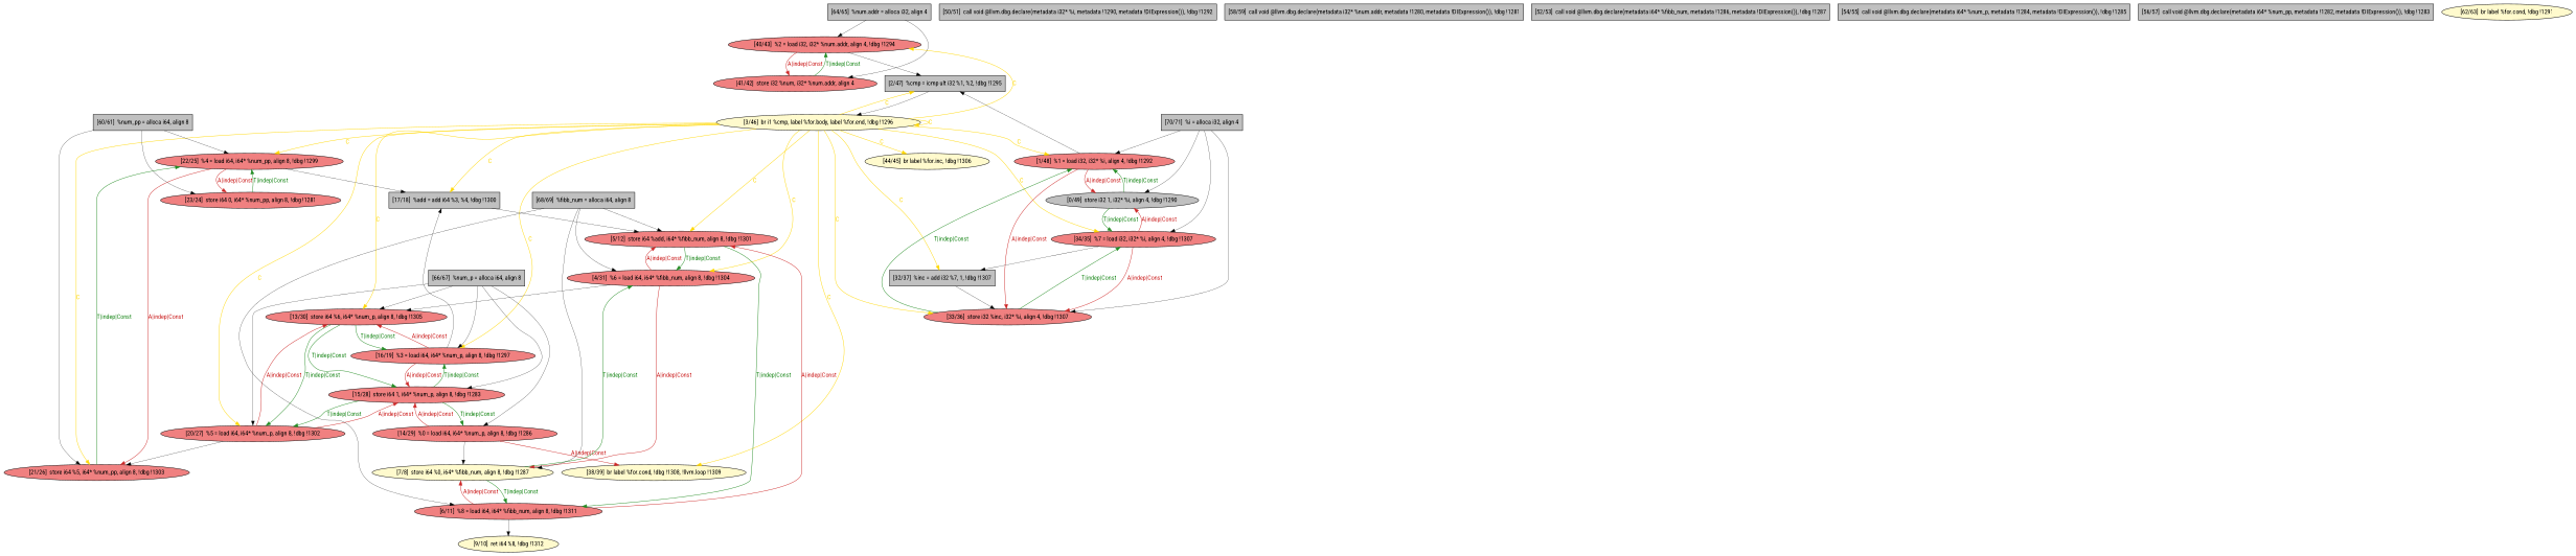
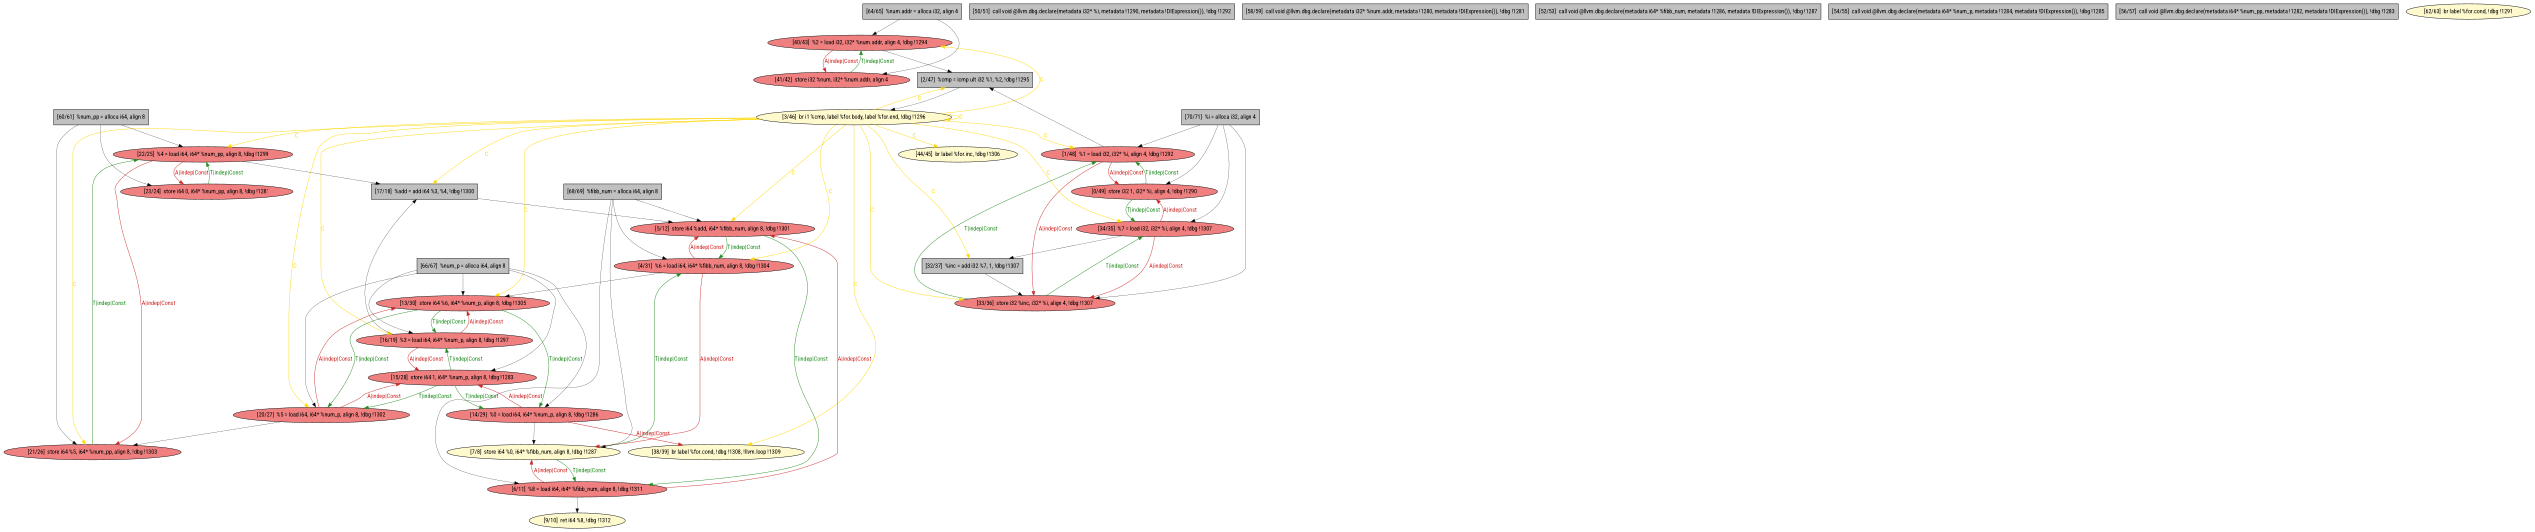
  digraph {
    fontname="Roboto Condensed"
    node [fillcolor=lightcoral fontname="Roboto Condensed" shape=ellipse style=filled]
    edge [color=black fontcolor=black fontname="Roboto Condensed" penwidth=1.0 style=solid]
    n1 [label="[40/43]  %2 = load i32, i32* %num.addr, align 4, !dbg !1294"]
    n2 [fillcolor=grey label="[2/47]  %cmp = icmp ult i32 %1, %2, !dbg !1295" shape=rectangle]
    n3 [label="[41/42]  store i32 %num, i32* %num.addr, align 4"]
    n4 [fillcolor=lemonchiffon label="[3/46]  br i1 %cmp, label %for.body, label %for.end, !dbg !1296"]
    n5 [label="[1/48]  %1 = load i32, i32* %i, align 4, !dbg !1292"]
    n6 [label="[5/12]  store i64 %add, i64* %fibb_num, align 8, !dbg !1301"]
    n7 [label="[16/19]  %3 = load i64, i64* %num_p, align 8, !dbg !1297"]
    n8 [label="[13/30]  store i64 %6, i64* %num_p, align 8, !dbg !1305"]
    n9 [label="[21/26]  store i64 %5, i64* %num_pp, align 8, !dbg !1303"]
    n10 [fillcolor=lemonchiffon label="[44/45]  br label %for.inc, !dbg !1306"]
    n11 [label="[20/27]  %5 = load i64, i64* %num_p, align 8, !dbg !1302"]
    n12 [label="[33/36]  store i32 %inc, i32* %i, align 4, !dbg !1307"]
    n13 [fillcolor=grey label="[17/18]  %add = add i64 %3, %4, !dbg !1300" shape=rectangle]
    n14 [label="[34/35]  %7 = load i32, i32* %i, align 4, !dbg !1307"]
    n15 [fillcolor=grey label="[32/37]  %inc = add i32 %7, 1, !dbg !1307" shape=rectangle]
    n16 [label="[4/31]  %6 = load i64, i64* %fibb_num, align 8, !dbg !1304"]
    n17 [label="[22/25]  %4 = load i64, i64* %num_pp, align 8, !dbg !1299"]
    n18 [fillcolor=lemonchiffon label="[38/39]  br label %for.cond, !dbg !1308, !llvm.loop !1309"]
-   n19 [fillcolor=grey label="[0/49]  store i32 1, i32* %i, align 4, !dbg !1290"]
+   n19 [label="[0/49]  store i32 1, i32* %i, align 4, !dbg !1290"]
    n20 [label="[6/11]  %8 = load i64, i64* %fibb_num, align 8, !dbg !1311"]
    n21 [label="[15/28]  store i64 1, i64* %num_p, align 8, !dbg !1283"]
    n22 [label="[14/29]  %0 = load i64, i64* %num_p, align 8, !dbg !1286"]
    n23 [fillcolor=lemonchiffon label="[7/8]  store i64 %0, i64* %fibb_num, align 8, !dbg !1287"]
    n24 [label="[23/24]  store i64 0, i64* %num_pp, align 8, !dbg !1281"]
    n25 [fillcolor=lemonchiffon label="[9/10]  ret i64 %8, !dbg !1312"]
    n26 [fillcolor=grey label="[70/71]  %i = alloca i32, align 4" shape=rectangle]
    n27 [fillcolor=grey label="[50/51]  call void @llvm.dbg.declare(metadata i32* %i, metadata !1290, metadata !DIExpression()), !dbg !1292" shape=rectangle]
    n28 [fillcolor=grey label="[68/69]  %fibb_num = alloca i64, align 8" shape=rectangle]
    n29 [fillcolor=grey label="[58/59]  call void @llvm.dbg.declare(metadata i32* %num.addr, metadata !1280, metadata !DIExpression()), !dbg !1281" shape=rectangle]
    n30 [fillcolor=grey label="[52/53]  call void @llvm.dbg.declare(metadata i64* %fibb_num, metadata !1286, metadata !DIExpression()), !dbg !1287" shape=rectangle]
    n31 [fillcolor=grey label="[54/55]  call void @llvm.dbg.declare(metadata i64* %num_p, metadata !1284, metadata !DIExpression()), !dbg !1285" shape=rectangle]
    n32 [fillcolor=grey label="[56/57]  call void @llvm.dbg.declare(metadata i64* %num_pp, metadata !1282, metadata !DIExpression()), !dbg !1283" shape=rectangle]
    n33 [fillcolor=grey label="[60/61]  %num_pp = alloca i64, align 8" shape=rectangle]
    n34 [fillcolor=lemonchiffon label="[62/63]  br label %for.cond, !dbg !1291"]
    n35 [fillcolor=grey label="[64/65]  %num.addr = alloca i32, align 4" shape=rectangle]
    n36 [fillcolor=grey label="[66/67]  %num_p = alloca i64, align 8" shape=rectangle]
    n1 -> n2 [penwidth=0.5]
    n1 -> n3 [color=firebrick3 fontcolor=firebrick3 label="A|indep|Const"]
    n2 -> n4 [penwidth=0.5]
    n3 -> n1 [color=forestgreen fontcolor=forestgreen label="T|indep|Const"]
    n4 -> n1 [color=gold fontcolor=gold label=C]
    n4 -> n2 [color=gold fontcolor=gold label=C]
    n4 -> n4 [color=gold fontcolor=gold label=C]
    n4 -> n5 [color=gold fontcolor=gold label=C]
    n4 -> n6 [color=gold fontcolor=gold label=C]
    n4 -> n7 [color=gold fontcolor=gold label=C]
    n4 -> n8 [color=gold fontcolor=gold label=C]
    n4 -> n9 [color=gold fontcolor=gold label=C]
    n4 -> n10 [color=gold fontcolor=gold label=C]
    n4 -> n11 [color=gold fontcolor=gold label=C]
    n4 -> n12 [color=gold fontcolor=gold label=C]
    n4 -> n13 [color=gold fontcolor=gold label=C]
    n4 -> n14 [color=gold fontcolor=gold label=C]
    n4 -> n15 [color=gold fontcolor=gold label=C]
    n4 -> n16 [color=gold fontcolor=gold label=C]
    n4 -> n17 [color=gold fontcolor=gold label=C]
    n4 -> n18 [color=gold fontcolor=gold label=C]
    n5 -> n2 [penwidth=0.5]
    n5 -> n12 [color=firebrick3 fontcolor=firebrick3 label="A|indep|Const"]
    n5 -> n19 [color=firebrick3 fontcolor=firebrick3 label="A|indep|Const"]
    n6 -> n16 [color=forestgreen fontcolor=forestgreen label="T|indep|Const"]
    n6 -> n20 [color=forestgreen fontcolor=forestgreen label="T|indep|Const"]
    n7 -> n8 [color=firebrick3 fontcolor=firebrick3 label="A|indep|Const"]
    n7 -> n13 [penwidth=0.5]
    n7 -> n21 [color=firebrick3 fontcolor=firebrick3 label="A|indep|Const"]
    n8 -> n7 [color=forestgreen fontcolor=forestgreen label="T|indep|Const"]
    n8 -> n11 [color=forestgreen fontcolor=forestgreen label="T|indep|Const"]
-   n8 -> n21 [color=forestgreen fontcolor=forestgreen label="T|indep|Const"]
+   n8 -> n22 [color=forestgreen fontcolor=forestgreen label="T|indep|Const"]
    n9 -> n17 [color=forestgreen fontcolor=forestgreen label="T|indep|Const"]
    n11 -> n8 [color=firebrick3 fontcolor=firebrick3 label="A|indep|Const"]
    n11 -> n9 [penwidth=0.5]
    n11 -> n21 [color=firebrick3 fontcolor=firebrick3 label="A|indep|Const"]
    n12 -> n5 [color=forestgreen fontcolor=forestgreen label="T|indep|Const"]
    n12 -> n14 [color=forestgreen fontcolor=forestgreen label="T|indep|Const"]
    n13 -> n6 [penwidth=0.5]
    n14 -> n12 [color=firebrick3 fontcolor=firebrick3 label="A|indep|Const"]
    n14 -> n15 [penwidth=0.5]
    n14 -> n19 [color=firebrick3 fontcolor=firebrick3 label="A|indep|Const"]
    n15 -> n12 [penwidth=0.5]
    n16 -> n6 [color=firebrick3 fontcolor=firebrick3 label="A|indep|Const"]
    n16 -> n8 [penwidth=0.5]
    n16 -> n23 [color=firebrick3 fontcolor=firebrick3 label="A|indep|Const"]
    n17 -> n9 [color=firebrick3 fontcolor=firebrick3 label="A|indep|Const"]
    n17 -> n13 [penwidth=0.5]
    n17 -> n24 [color=firebrick3 fontcolor=firebrick3 label="A|indep|Const"]
    n19 -> n5 [color=forestgreen fontcolor=forestgreen label="T|indep|Const"]
    n19 -> n14 [color=forestgreen fontcolor=forestgreen label="T|indep|Const"]
    n20 -> n6 [color=firebrick3 fontcolor=firebrick3 label="A|indep|Const"]
    n20 -> n23 [color=firebrick3 fontcolor=firebrick3 label="A|indep|Const"]
    n20 -> n25 [penwidth=0.5]
    n21 -> n7 [color=forestgreen fontcolor=forestgreen label="T|indep|Const"]
    n21 -> n11 [color=forestgreen fontcolor=forestgreen label="T|indep|Const"]
    n21 -> n22 [color=forestgreen fontcolor=forestgreen label="T|indep|Const"]
    n22 -> n18 [color=firebrick3 fontcolor=firebrick3 label="A|indep|Const"]
    n22 -> n21 [color=firebrick3 fontcolor=firebrick3 label="A|indep|Const"]
    n22 -> n23 [penwidth=0.5]
    n23 -> n16 [color=forestgreen fontcolor=forestgreen label="T|indep|Const"]
    n23 -> n20 [color=forestgreen fontcolor=forestgreen label="T|indep|Const"]
    n24 -> n17 [color=forestgreen fontcolor=forestgreen label="T|indep|Const"]
    n26 -> n5 [penwidth=0.5]
    n26 -> n12 [penwidth=0.5]
    n26 -> n14 [penwidth=0.5]
    n26 -> n19 [penwidth=0.5]
    n28 -> n6 [penwidth=0.5]
    n28 -> n16 [penwidth=0.5]
    n28 -> n20 [penwidth=0.5]
    n28 -> n23 [penwidth=0.5]
    n33 -> n9 [penwidth=0.5]
    n33 -> n17 [penwidth=0.5]
    n33 -> n24 [penwidth=0.5]
    n35 -> n1 [penwidth=0.5]
    n35 -> n3 [penwidth=0.5]
    n36 -> n7 [penwidth=0.5]
    n36 -> n8 [penwidth=0.5]
    n36 -> n11 [penwidth=0.5]
    n36 -> n21 [penwidth=0.5]
    n36 -> n22 [penwidth=0.5]
  }
